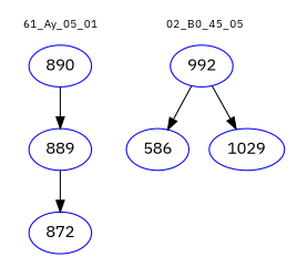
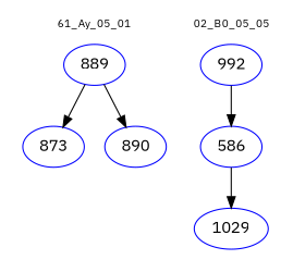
  digraph {
    fontname="IBM Plex Sans"
    node [color=blue fontname="IBM Plex Sans"]
    edge [color=black fontname="IBM Plex Sans"]
    n1 [label=889]
-   n2 [label=872]
+   n2 [label=873]
    n3 [label=890]
    n4 [label=992]
    n5 [label=586]
    n6 [label=1029]
    subgraph cluster_1 {
      color=white
      fontsize=10
      label="61_Ay_05_01"
      n1
      n2
      n3
    }
    subgraph cluster_2 {
      color=white
      fontsize=10
-     label="02_B0_45_05"
+     label="02_B0_05_05"
      n4
      n5
      n6
    }
    n1 -> n2
-   n3 -> n1
+   n1 -> n3
    n4 -> n5
-   n4 -> n6
+   n5 -> n6
  }
